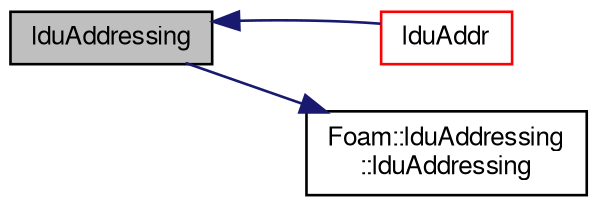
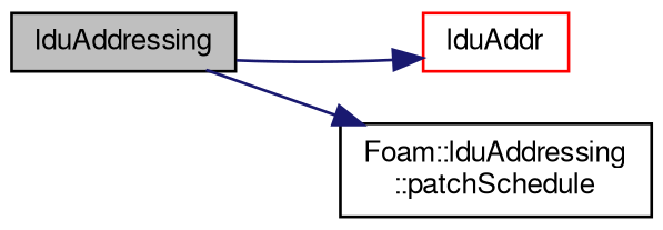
  digraph {
    rankdir=LR
    node [color=black fontname=FreeSans fontsize=10 shape=record]
    edge [color=midnightblue fontname=FreeSans fontsize=10 labelfontname=FreeSans labelfontsize=10 style=solid]
    n1 [fillcolor=grey75 fontcolor=black height=0.2 label=lduAddressing style=filled width=0.4]
    n2 [color=red height=0.2 label=lduAddr width=0.4]
-   n3 [height=0.2 label="Foam::lduAddressing\l::lduAddressing" width=0.4]
-   n2 -> n1
+   n3 [height=0.2 label="Foam::lduAddressing\l::patchSchedule" width=0.4]
+   n1 -> n2
    n1 -> n3
  }
